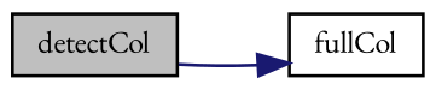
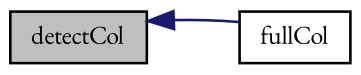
  digraph {
    rankdir=LR
    fontname="EB Garamond"
    node [color=black fontname="EB Garamond" fontsize=10 shape=record style=filled]
    n1 [fillcolor=grey75 fontcolor=black height=0.2 label=detectCol width=0.4]
    n2 [fillcolor=white height=0.2 label=fullCol width=0.4]
-   n1 -> n2 [color=midnightblue fontname="EB Garamond" fontsize=10 labelfontname=Helvetica labelfontsize=10 style=solid]
+   n2 -> n1 [color=midnightblue fontname="EB Garamond" fontsize=10 labelfontname=Helvetica labelfontsize=10 style=solid]
  }
